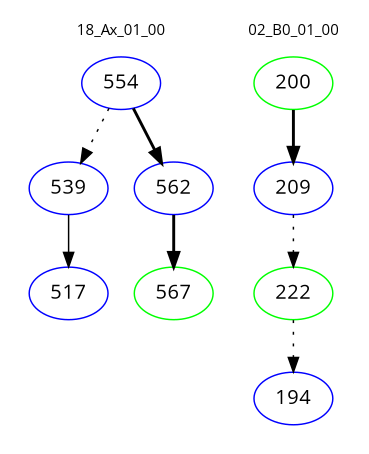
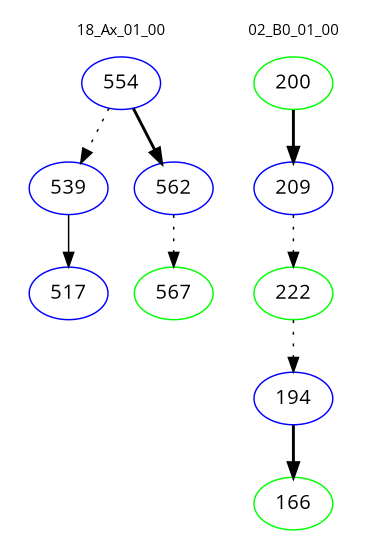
  digraph {
    fontname="Open Sans"
    node [color=blue fontname="Open Sans"]
    edge [color=black fontname="Open Sans" style=bold]
    n1 [label=554]
    n2 [label=539]
    n3 [label=562]
    n4 [label=517]
    n5 [color=green label=567]
    n6 [color=green label=200]
    n7 [label=194]
    n8 [label=209]
+   n9 [color=green label=166]
    n10 [color=green label=222]
    subgraph cluster_1 {
      color=white
      fontsize=10
      label="18_Ax_01_00"
      n1
      n2
      n3
      n4
      n5
    }
    subgraph cluster_2 {
      color=white
      fontsize=10
      label="02_B0_01_00"
      n6
      n7
      n8
+     n9
      n10
    }
    n1 -> n2 [style=dotted]
    n1 -> n3
    n2 -> n4 [style=solid]
-   n3 -> n5
+   n3 -> n5 [style=dotted]
    n6 -> n8
+   n7 -> n9
    n8 -> n10 [style=dotted]
    n10 -> n7 [style=dotted]
  }
